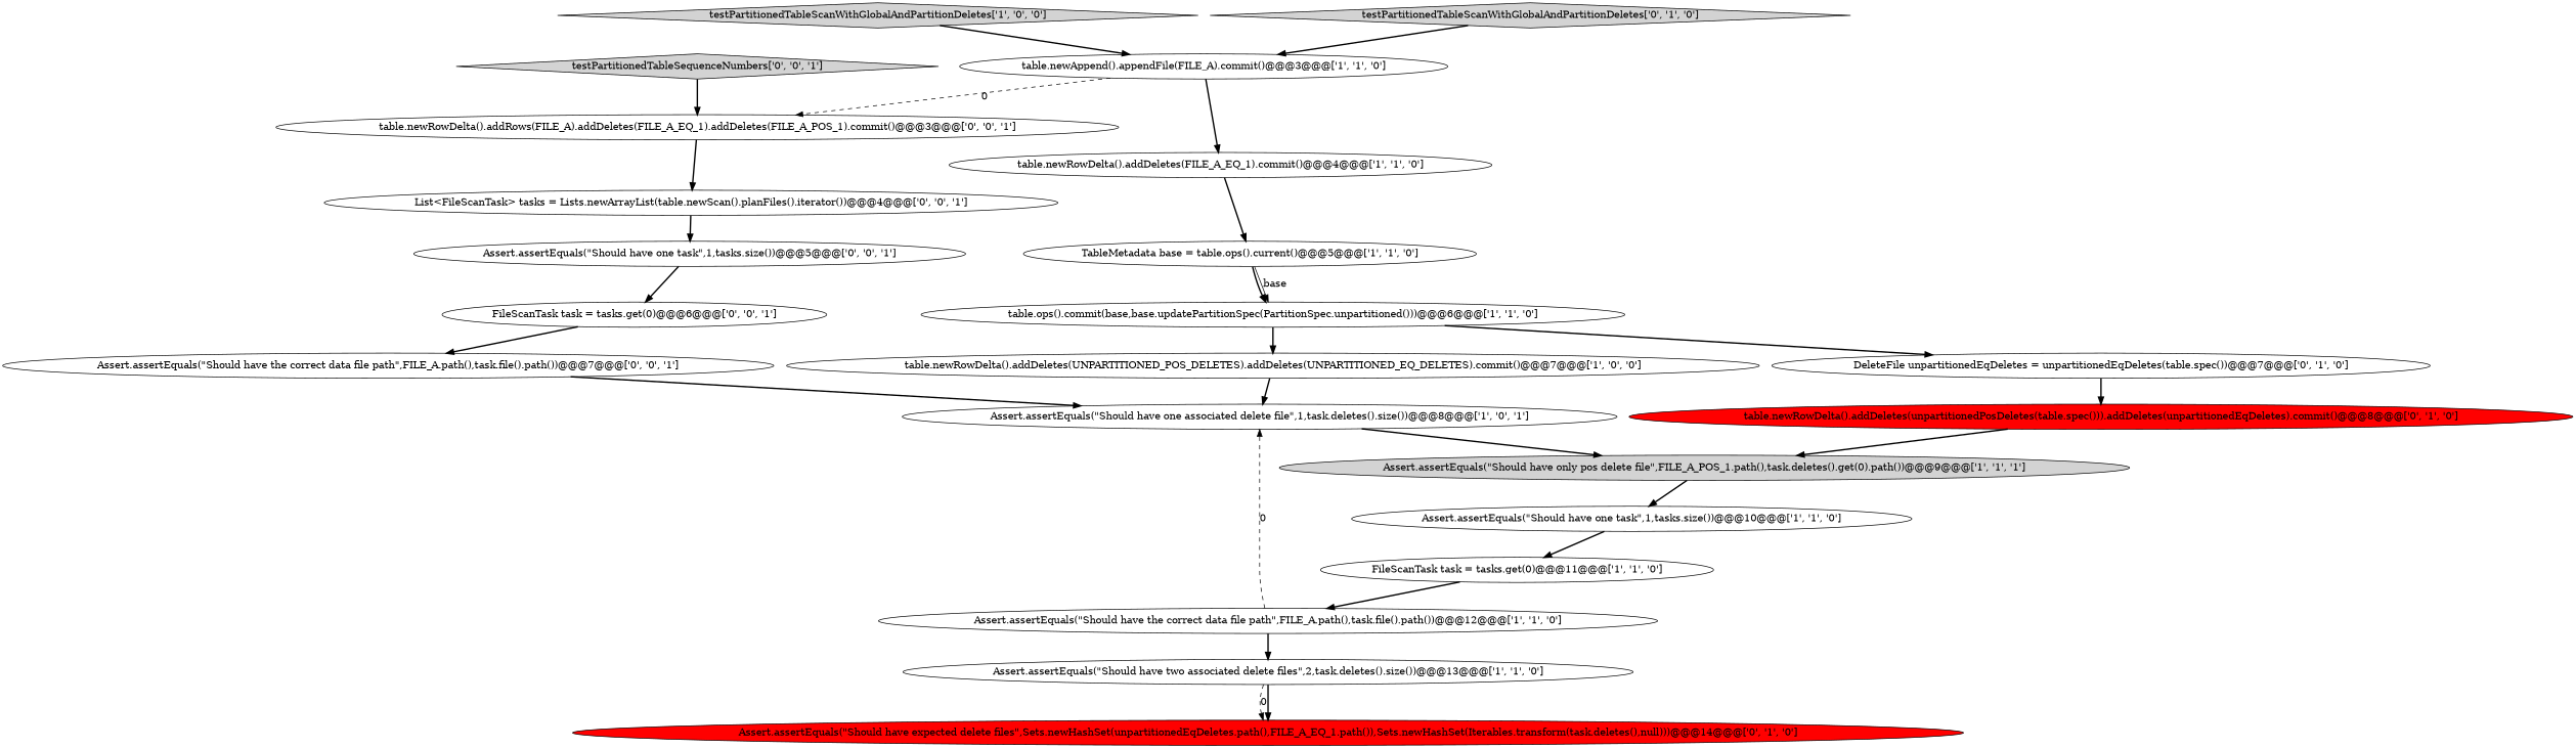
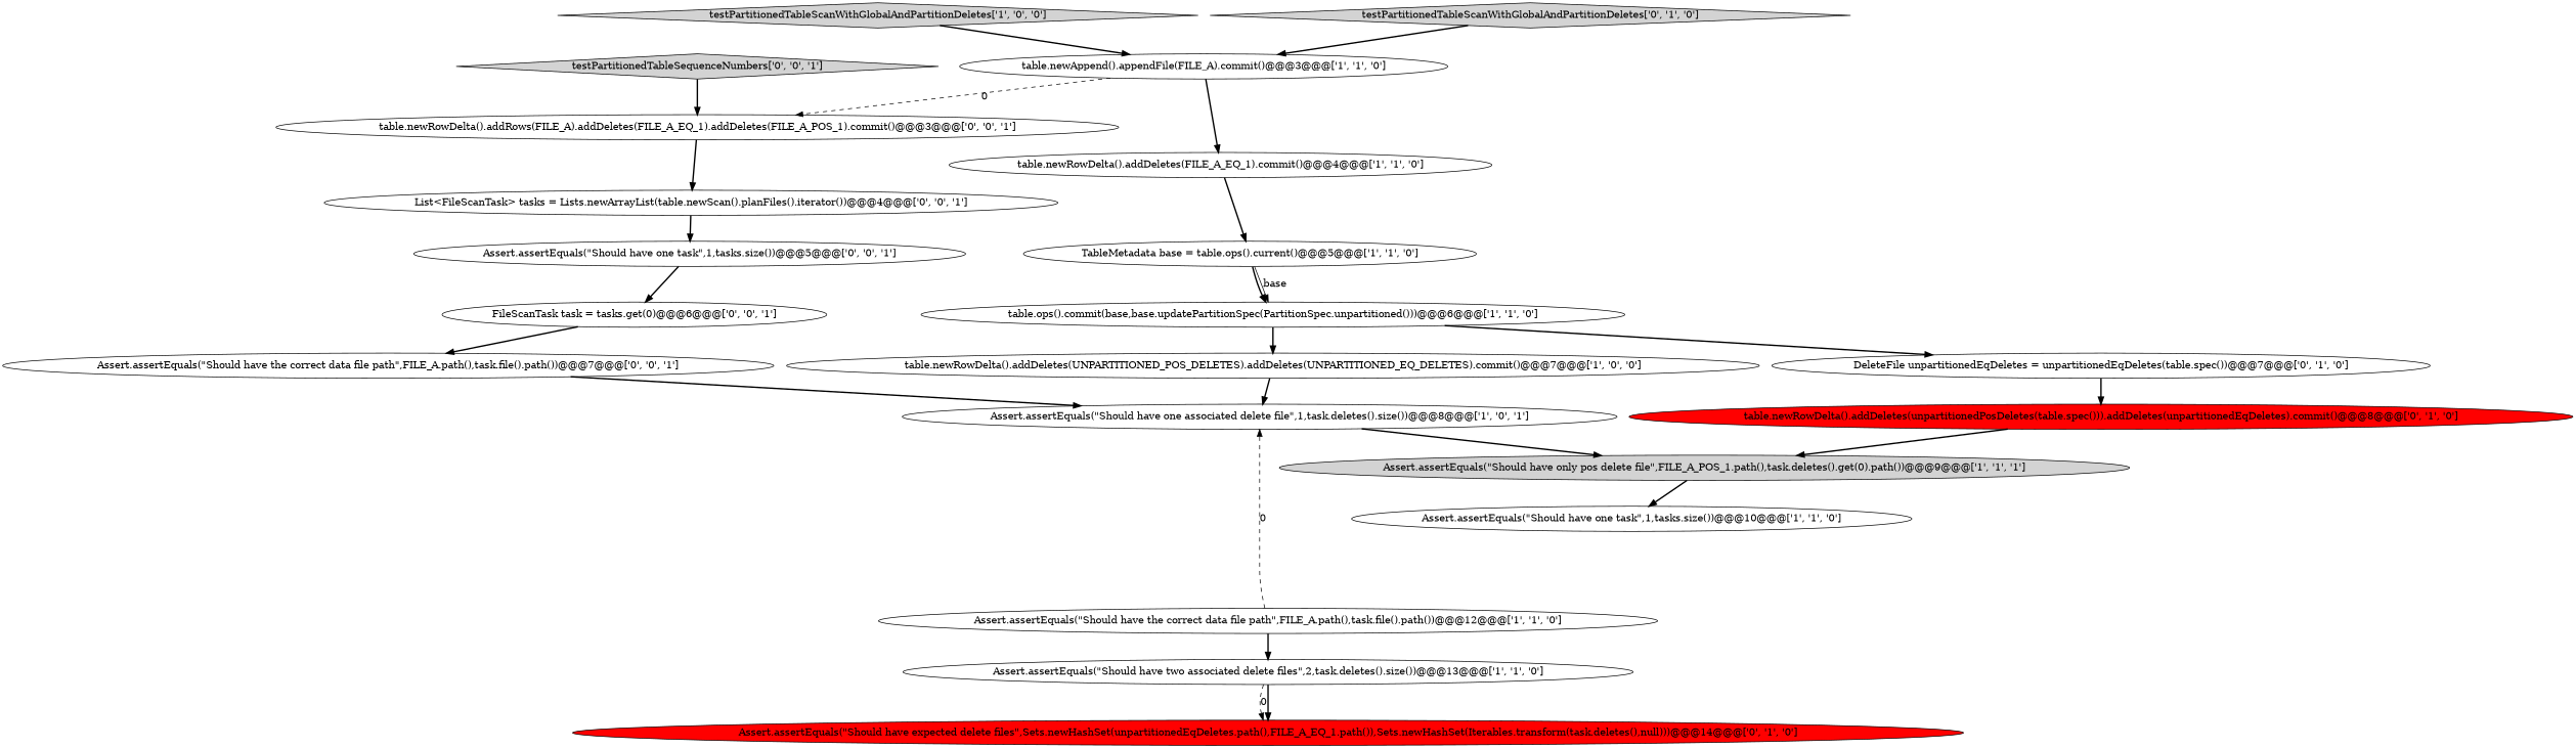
  digraph {
    node [fillcolor=white shape=ellipse style=filled]
    edge [style=bold]
    n1 [label="FileScanTask task = tasks.get(0)@@@6@@@['0', '0', '1']"]
    n2 [label="Assert.assertEquals(\"Should have the correct data file path\",FILE_A.path(),task.file().path())@@@7@@@['0', '0', '1']"]
    n3 [label="table.newRowDelta().addDeletes(FILE_A_EQ_1).commit()@@@4@@@['1', '1', '0']"]
    n4 [label="TableMetadata base = table.ops().current()@@@5@@@['1', '1', '0']"]
-   n5 [label="FileScanTask task = tasks.get(0)@@@11@@@['1', '1', '0']"]
    n6 [label="Assert.assertEquals(\"Should have the correct data file path\",FILE_A.path(),task.file().path())@@@12@@@['1', '1', '0']"]
    n7 [label="table.ops().commit(base,base.updatePartitionSpec(PartitionSpec.unpartitioned()))@@@6@@@['1', '1', '0']"]
    n8 [label="table.newRowDelta().addDeletes(UNPARTITIONED_POS_DELETES).addDeletes(UNPARTITIONED_EQ_DELETES).commit()@@@7@@@['1', '0', '0']"]
    n9 [label="Assert.assertEquals(\"Should have one associated delete file\",1,task.deletes().size())@@@8@@@['1', '0', '1']"]
    n10 [label="table.newRowDelta().addRows(FILE_A).addDeletes(FILE_A_EQ_1).addDeletes(FILE_A_POS_1).commit()@@@3@@@['0', '0', '1']"]
    n11 [label="List<FileScanTask> tasks = Lists.newArrayList(table.newScan().planFiles().iterator())@@@4@@@['0', '0', '1']"]
    n12 [fillcolor=lightgray label="Assert.assertEquals(\"Should have only pos delete file\",FILE_A_POS_1.path(),task.deletes().get(0).path())@@@9@@@['1', '1', '1']"]
    n13 [label="Assert.assertEquals(\"Should have one task\",1,tasks.size())@@@10@@@['1', '1', '0']"]
    n14 [label="Assert.assertEquals(\"Should have one task\",1,tasks.size())@@@5@@@['0', '0', '1']"]
    n15 [fillcolor=red label="table.newRowDelta().addDeletes(unpartitionedPosDeletes(table.spec())).addDeletes(unpartitionedEqDeletes).commit()@@@8@@@['0', '1', '0']"]
    n16 [label="DeleteFile unpartitionedEqDeletes = unpartitionedEqDeletes(table.spec())@@@7@@@['0', '1', '0']"]
    n17 [fillcolor=red label="Assert.assertEquals(\"Should have expected delete files\",Sets.newHashSet(unpartitionedEqDeletes.path(),FILE_A_EQ_1.path()),Sets.newHashSet(Iterables.transform(task.deletes(),null)))@@@14@@@['0', '1', '0']"]
    n18 [fillcolor=lightgray label="testPartitionedTableScanWithGlobalAndPartitionDeletes['1', '0', '0']" shape=diamond]
    n19 [label="table.newAppend().appendFile(FILE_A).commit()@@@3@@@['1', '1', '0']"]
    n20 [fillcolor=lightgray label="testPartitionedTableScanWithGlobalAndPartitionDeletes['0', '1', '0']" shape=diamond]
    n21 [fillcolor=lightgray label="testPartitionedTableSequenceNumbers['0', '0', '1']" shape=diamond]
    n22 [label="Assert.assertEquals(\"Should have two associated delete files\",2,task.deletes().size())@@@13@@@['1', '1', '0']"]
    n1 -> n2
    n2 -> n9
    n3 -> n4
    n4 -> n7
    n4 -> n7 [label=base style=solid]
-   n5 -> n6
    n6 -> n9 [label=0 style=dashed]
    n6 -> n22
    n7 -> n8
    n7 -> n16
    n8 -> n9
    n9 -> n12
    n10 -> n11
    n11 -> n14
    n12 -> n13
-   n13 -> n5
    n14 -> n1
    n15 -> n12
    n16 -> n15
    n18 -> n19
    n19 -> n3
    n19 -> n10 [label=0 style=dashed]
    n20 -> n19
    n21 -> n10
    n22 -> n17 [label=0 style=dashed]
    n22 -> n17
  }
